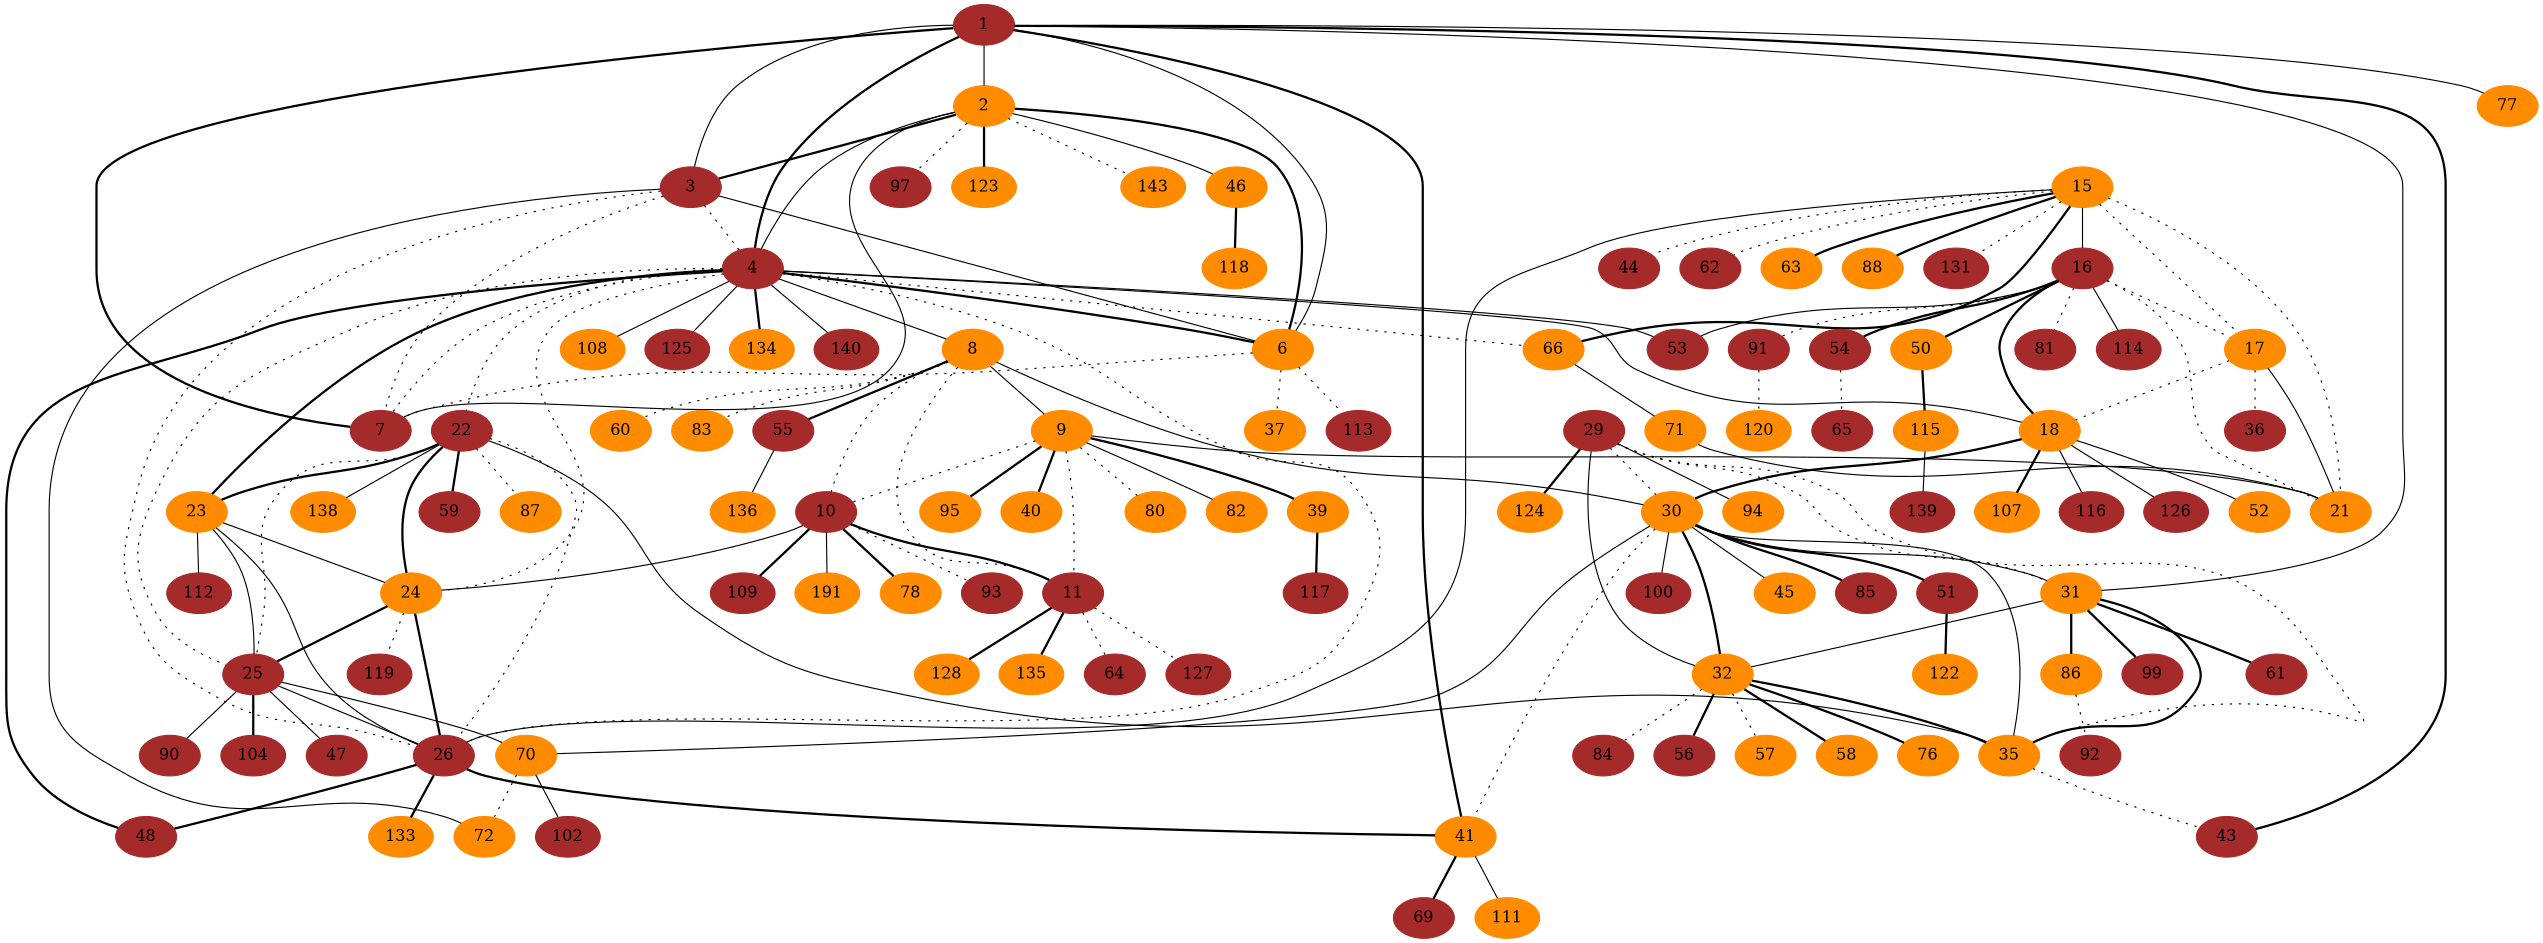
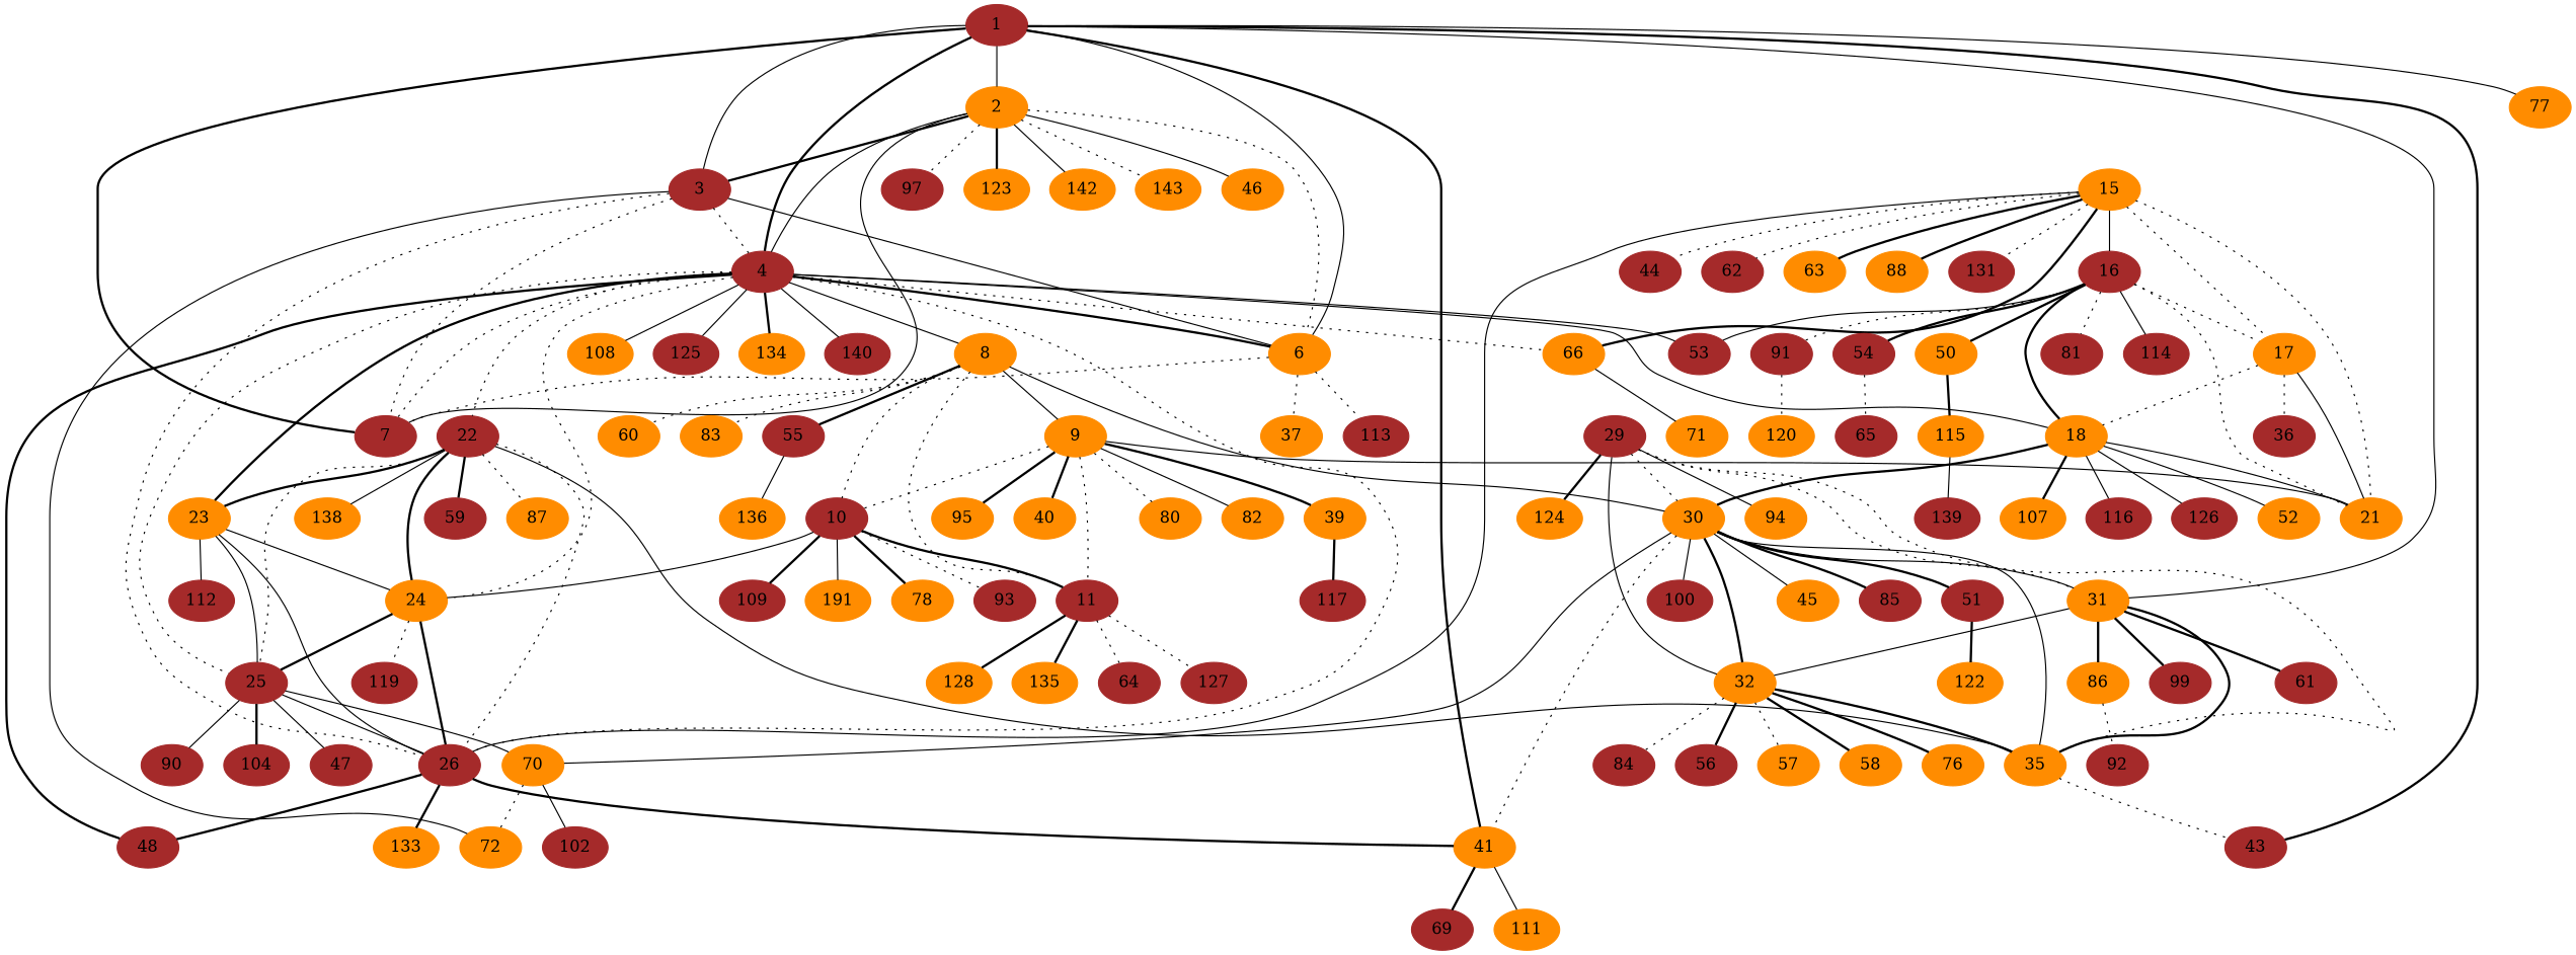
  graph {
    node [color=darkorange style=filled]
    edge [style=solid]
    1 [color=brown super="+5"]
    2 [super="+110"]
    3 [color=brown super="+67"]
    4 [color=brown super="+28"]
    6 [super="+45"]
    7 [color=brown]
    31 [super="+79"]
    41 [super="+141"]
    43 [color=brown super="+75"]
    77 [super="+105"]
    46
    97 [color=brown]
    123
+   142
    143
    26 [color=brown super="+103"]
    72
    8 [super="+12"]
    18 [super="+137"]
    22 [color=brown super="+68"]
    23 [super="+101"]
    24 [super="+27"]
    25 [color=brown super="+98"]
    48 [color=brown]
    53 [color=brown]
    66
    108
    125 [color=brown]
    134
    140 [color=brown]
    37
    113 [color=brown]
    35
    32 [super="+34"]
    61 [color=brown]
    86
    99 [color=brown]
    69 [color=brown]
    111
-   118
    133
    9 [super="+13"]
    10 [color=brown super="+89"]
    11 [color=brown super="+14"]
    30 [super="+33"]
    55 [color=brown]
    60
    83
    21 [super="+132"]
    52
    107
    116 [color=brown super="+129"]
    126 [color=brown]
    59 [color=brown]
    87
    138
    112 [color=brown]
    119 [color=brown]
    47 [color=brown]
    70 [super="+74"]
    90 [color=brown]
    104 [color=brown]
    71
    39 [super="+106"]
    40
    80
    82
    95
    78
    93 [color=brown]
    109 [color=brown]
    n72 [label=191]
    64 [color=brown]
    127 [color=brown]
    128
    135
    n77 [label=45]
    51 [color=brown]
    85 [color=brown]
    100 [color=brown]
    136
    117 [color=brown]
    15 [super="+20"]
    16 [color=brown super="+19"]
    17 [super="+38"]
    44 [color=brown]
    62 [color=brown]
    63
    88
    131 [color=brown]
    50
    54 [color=brown]
    81 [color=brown]
    91 [color=brown]
    114 [color=brown]
    36 [color=brown]
    115
    65 [color=brown]
    120
    102 [color=brown]
    29 [color=brown super="+49"]
    94
    124
    56 [color=brown]
    57 [super="+130"]
    58
    76
    84 [color=brown]
    122
    92 [color=brown]
    139 [color=brown]
    1 -- 2 [weight=2]
    1 -- 3 [weight=2]
    1 -- 4 [style=bold weight=2]
    1 -- 6 [weight=2]
    1 -- 7 [style=bold weight=2]
    1 -- 31
    1 -- 41 [style=bold]
    1 -- 43 [style=bold]
    1 -- 77
    2 -- 3 [style=bold]
    2 -- 4
-   2 -- 6 [style=bold]
+   2 -- 6 [style=dotted]
    2 -- 7
    2 -- 46
    2 -- 97 [style=dotted]
    2 -- 123 [style=bold]
+   2 -- 142
    2 -- 143 [style=dotted]
    3 -- 4 [style=dotted]
    3 -- 6
    3 -- 7 [style=dotted]
    3 -- 26 [style=dotted]
    3 -- 72
    4 -- 6 [style=bold]
    4 -- 7 [style=dotted]
    4 -- 26 [style=dotted]
    4 -- 8
    4 -- 18
    4 -- 22 [style=dotted]
    4 -- 23 [style=bold]
    4 -- 24 [style=dotted weight=2]
    4 -- 25 [style=dotted]
    4 -- 48 [style=bold]
    4 -- 53
    4 -- 66 [style=dotted]
    4 -- 108
    4 -- 125
    4 -- 134 [style=bold]
    4 -- 140
    6 -- 7 [style=dotted]
    6 -- 37 [style=dotted]
    6 -- 113 [style=dotted]
    31 -- 35 [style=bold]
    31 -- 32 [weight=2]
    31 -- 61 [style=bold]
    31 -- 86 [style=bold]
    31 -- 99 [style=bold]
    41 -- 69 [style=bold]
    41 -- 111
-   46 -- 118 [style=bold]
    26 -- 41 [style=bold]
    26 -- 48 [style=bold]
    26 -- 133 [style=bold]
    8 -- 9 [weight=4]
    8 -- 10 [style=dotted weight=2]
    8 -- 11 [style=dotted weight=4]
    8 -- 30
    8 -- 55 [style=bold]
    8 -- 60 [style=dotted]
    8 -- 83 [style=dotted]
    18 -- 30 [style=bold]
-   71 -- 21
+   18 -- 21
    18 -- 52
    18 -- 107 [style=bold]
    18 -- 116
    18 -- 126
    22 -- 26 [style=dotted]
    22 -- 23 [style=bold]
    22 -- 24 [style=bold weight=2]
    22 -- 25 [style=dotted]
    22 -- 35
    22 -- 59 [style=bold]
    22 -- 87 [style=dotted]
    22 -- 138
    23 -- 26
    23 -- 24 [weight=2]
    23 -- 25
    23 -- 112
    24 -- 26 [style=bold weight=2]
    24 -- 25 [style=bold weight=2]
    24 -- 119 [style=dotted]
    25 -- 26
    25 -- 47
    25 -- 70
    25 -- 90
    25 -- 104 [style=bold]
    66 -- 71
    35 -- 43 [style=dotted]
    32 -- 35 [style=bold weight=2]
    32 -- 56 [style=bold]
    32 -- 57 [style=dotted]
    32 -- 58 [style=bold]
    32 -- 76 [style=bold]
    32 -- 84 [style=dotted]
    86 -- 92 [style=dotted]
    9 -- 10 [style=dotted weight=2]
    9 -- 11 [style=dotted weight=4]
    9 -- 21
    9 -- 39 [style=bold]
    9 -- 40 [style=bold]
    9 -- 80 [style=dotted]
    9 -- 82
    9 -- 95 [style=bold]
    10 -- 24
    10 -- 11 [style=bold weight=2]
    10 -- 78 [style=bold]
    10 -- 93 [style=dotted]
    10 -- 109 [style=bold]
    10 -- n72
    11 -- 64 [style=dotted]
    11 -- 127 [style=dotted]
    11 -- 128 [style=bold]
    11 -- 135 [style=bold]
    30 -- 31 [weight=2]
    30 -- 41 [style=dotted]
    30 -- 35 [weight=2]
    30 -- 32 [style=bold weight=4]
    30 -- 70
    30 -- n77
    30 -- 51 [style=bold]
    30 -- 85 [style=bold]
    30 -- 100
    55 -- 136
    70 -- 72 [style=dotted]
    70 -- 102
    39 -- 117 [style=bold]
    51 -- 122 [style=bold]
    15 -- 26
    15 -- 66 [style=bold]
    15 -- 21 [style=dotted weight=2]
    15 -- 16 [weight=4]
    15 -- 17 [style=dotted weight=2]
    15 -- 44 [style=dotted]
    15 -- 62 [style=dotted]
    15 -- 63 [style=bold]
    15 -- 88 [style=bold]
    15 -- 131 [style=dotted]
    16 -- 18 [style=bold weight=2]
    16 -- 53
    16 -- 21 [style=dotted weight=2]
    16 -- 17 [style=dotted weight=2]
    16 -- 50 [style=bold]
    16 -- 54 [style=bold]
    16 -- 81 [style=dotted]
    16 -- 91 [style=dotted]
    16 -- 114
    17 -- 18 [style=dotted]
    17 -- 21
    17 -- 36 [style=dotted]
    50 -- 115 [style=bold]
    54 -- 65 [style=dotted]
    91 -- 120 [style=dotted]
    115 -- 139
    29 -- 31 [style=dotted]
    29 -- 35 [style=dotted]
    29 -- 32 [weight=2]
    29 -- 30 [style=dotted weight=2]
    29 -- 94
    29 -- 124 [style=bold]
  }
